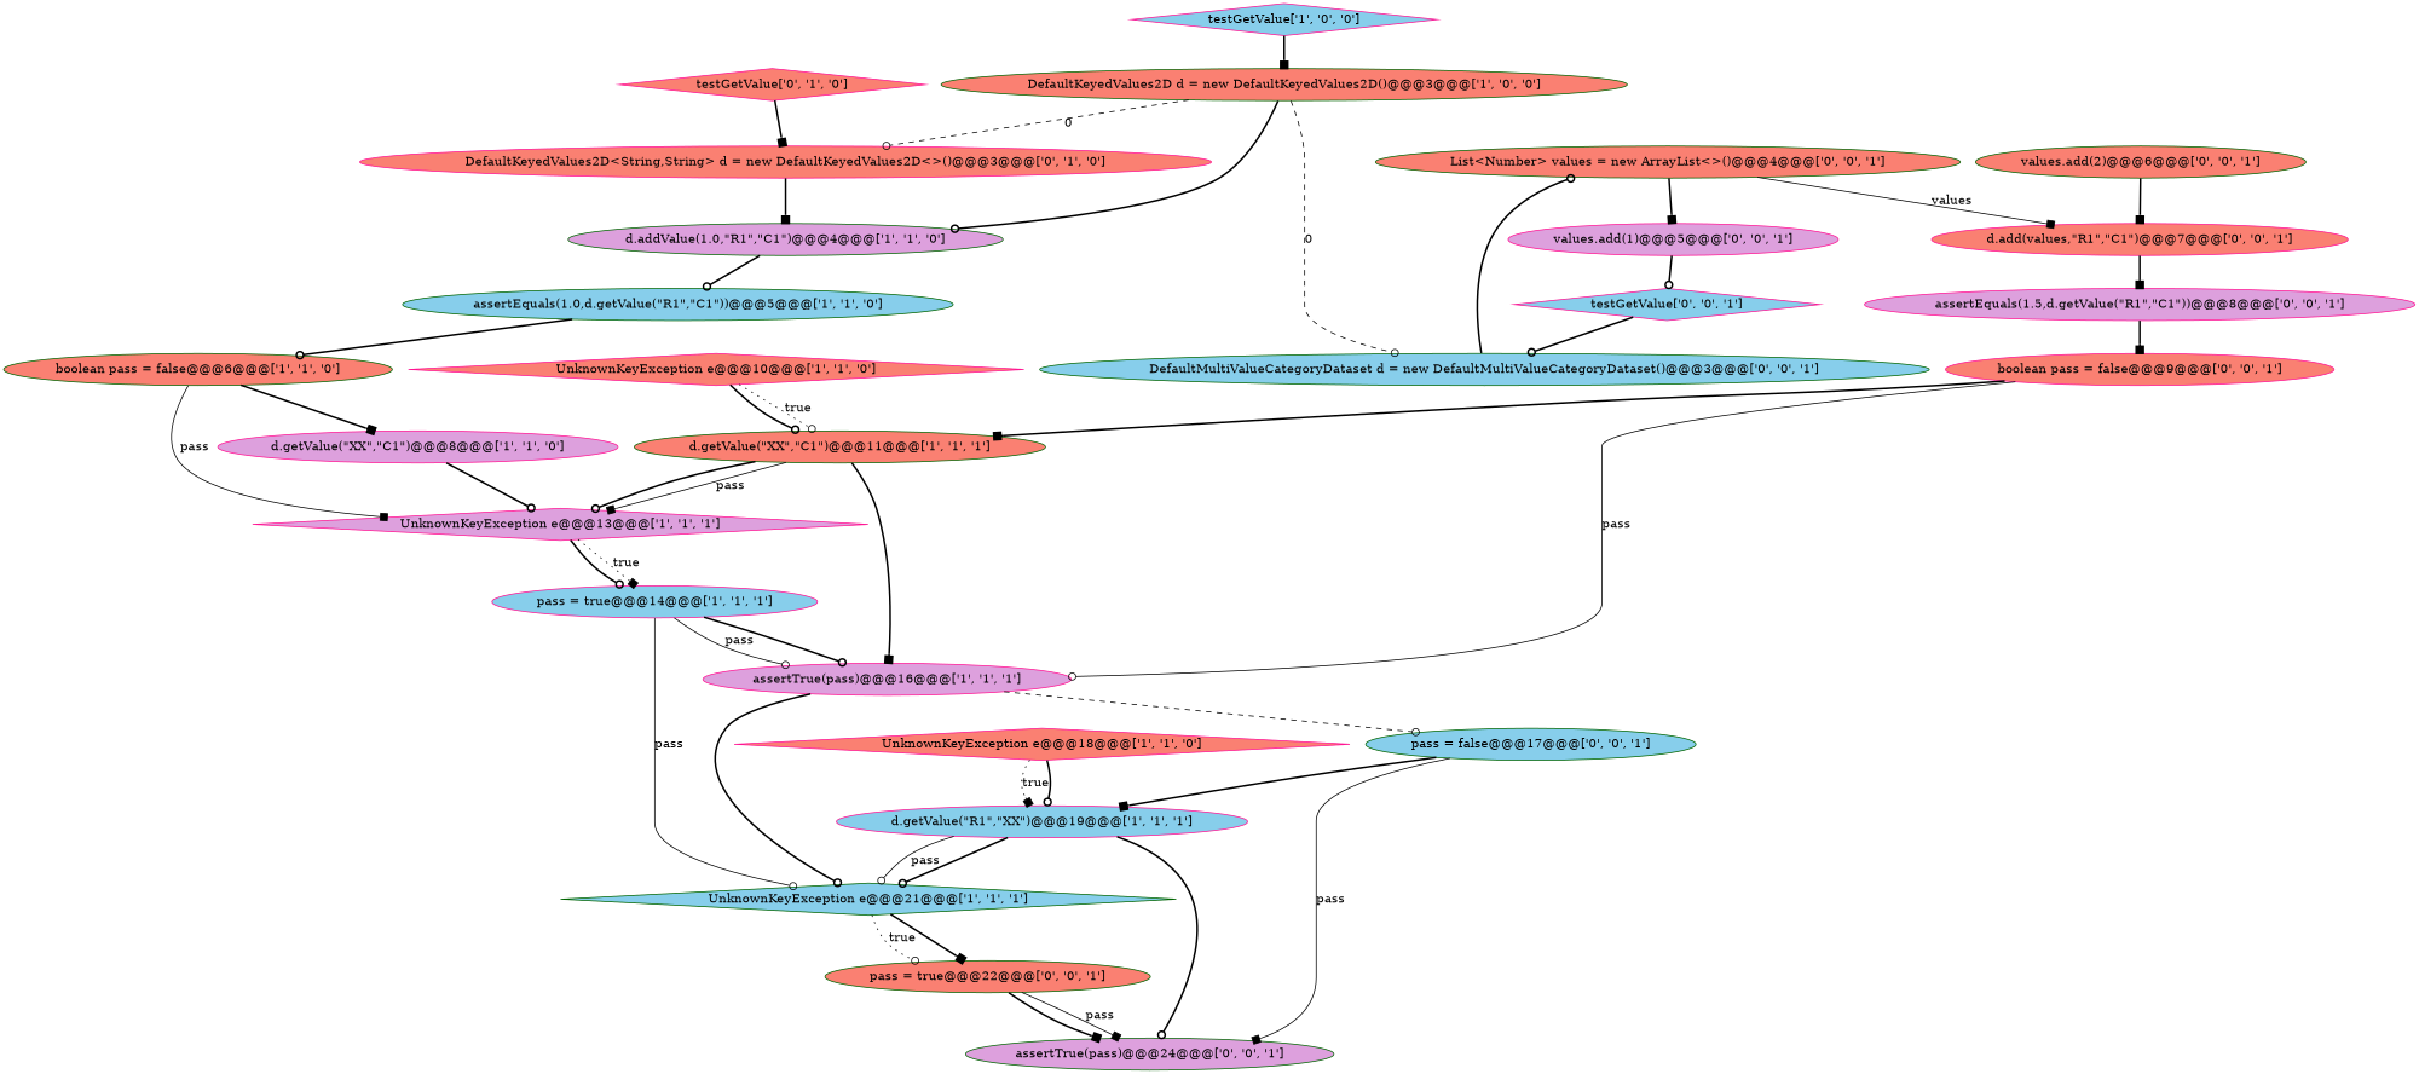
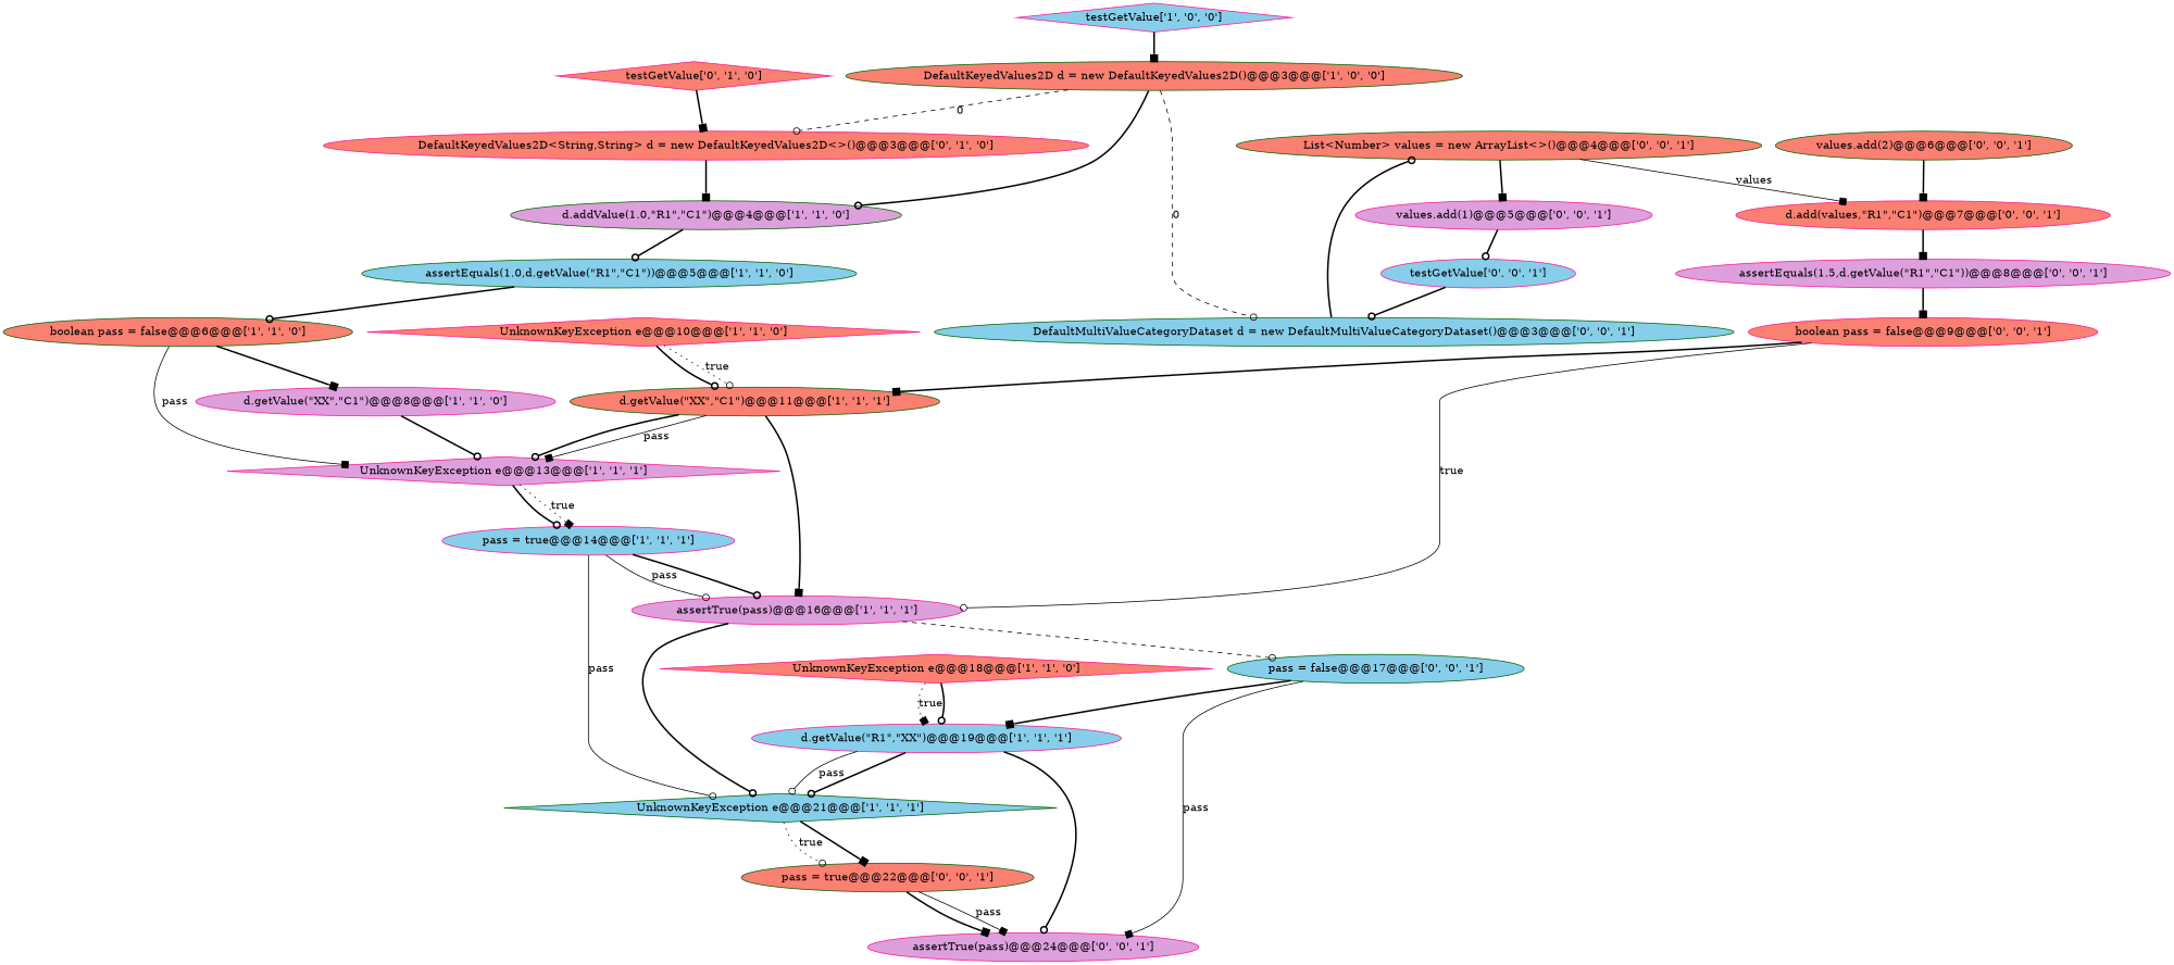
  digraph {
    node [color=deeppink fillcolor=salmon shape=ellipse style=filled]
    edge [arrowhead=odot style=bold]
    n1 [color=darkgreen fillcolor=plum label="d.addValue(1.0,\"R1\",\"C1\")@@@4@@@['1', '1', '0']"]
    n2 [color=darkgreen fillcolor=skyblue label="assertEquals(1.0,d.getValue(\"R1\",\"C1\"))@@@5@@@['1', '1', '0']"]
    n3 [color=darkgreen label="boolean pass = false@@@6@@@['1', '1', '0']"]
    n4 [fillcolor=plum label="values.add(1)@@@5@@@['0', '0', '1']"]
-   n5 [fillcolor=skyblue label="testGetValue['0', '0', '1']" shape=diamond]
+   n5 [fillcolor=skyblue label="testGetValue['0', '0', '1']"]
    n6 [color=darkgreen label="values.add(2)@@@6@@@['0', '0', '1']"]
    n7 [label="d.add(values,\"R1\",\"C1\")@@@7@@@['0', '0', '1']"]
    n8 [label="testGetValue['0', '1', '0']" shape=diamond]
    n9 [label="DefaultKeyedValues2D<String,String> d = new DefaultKeyedValues2D<>()@@@3@@@['0', '1', '0']"]
    n10 [fillcolor=plum label="assertEquals(1.5,d.getValue(\"R1\",\"C1\"))@@@8@@@['0', '0', '1']"]
    n11 [label="boolean pass = false@@@9@@@['0', '0', '1']"]
    n12 [color=darkgreen label="d.getValue(\"XX\",\"C1\")@@@11@@@['1', '1', '1']"]
    n13 [fillcolor=plum label="assertTrue(pass)@@@16@@@['1', '1', '1']"]
    n14 [fillcolor=plum label="UnknownKeyException e@@@13@@@['1', '1', '1']" shape=diamond]
    n15 [color=darkgreen fillcolor=skyblue label="UnknownKeyException e@@@21@@@['1', '1', '1']" shape=diamond]
    n16 [color=darkgreen fillcolor=skyblue label="pass = false@@@17@@@['0', '0', '1']"]
    n17 [fillcolor=skyblue label="pass = true@@@14@@@['1', '1', '1']"]
    n18 [color=darkgreen label="pass = true@@@22@@@['0', '0', '1']"]
-   n19 [color=darkgreen fillcolor=plum label="assertTrue(pass)@@@24@@@['0', '0', '1']"]
+   n19 [fillcolor=plum label="assertTrue(pass)@@@24@@@['0', '0', '1']"]
    n20 [color=darkgreen fillcolor=skyblue label="DefaultMultiValueCategoryDataset d = new DefaultMultiValueCategoryDataset()@@@3@@@['0', '0', '1']"]
    n21 [color=darkgreen label="List<Number> values = new ArrayList<>()@@@4@@@['0', '0', '1']"]
    n22 [fillcolor=plum label="d.getValue(\"XX\",\"C1\")@@@8@@@['1', '1', '0']"]
    n23 [fillcolor=skyblue label="d.getValue(\"R1\",\"XX\")@@@19@@@['1', '1', '1']"]
    n24 [label="UnknownKeyException e@@@18@@@['1', '1', '0']" shape=diamond]
    n25 [fillcolor=skyblue label="testGetValue['1', '0', '0']" shape=diamond]
    n26 [color=darkgreen label="DefaultKeyedValues2D d = new DefaultKeyedValues2D()@@@3@@@['1', '0', '0']"]
    n27 [label="UnknownKeyException e@@@10@@@['1', '1', '0']" shape=diamond]
    n1 -> n2
    n2 -> n3
    n3 -> n14 [arrowhead=box label=pass style=solid]
    n3 -> n22 [arrowhead=box]
    n4 -> n5
    n5 -> n20
    n6 -> n7 [arrowhead=box]
    n7 -> n10 [arrowhead=box]
    n8 -> n9 [arrowhead=box]
    n9 -> n1 [arrowhead=box]
    n10 -> n11 [arrowhead=box]
    n11 -> n12 [arrowhead=box]
-   n11 -> n13 [label=pass style=solid]
+   n11 -> n13 [label=true style=solid]
    n12 -> n13 [arrowhead=box]
    n12 -> n14 [arrowhead=box label=pass style=solid]
    n12 -> n14
    n13 -> n15
    n13 -> n16 [style=dashed]
    n14 -> n17 [arrowhead=box label=true style=dotted]
    n14 -> n17
    n15 -> n18 [arrowhead=box]
    n15 -> n18 [label=true style=dotted]
    n16 -> n19 [arrowhead=box label=pass style=solid]
    n16 -> n23 [arrowhead=box]
    n17 -> n13
    n17 -> n13 [label=pass style=solid]
    n17 -> n15 [label=pass style=solid]
    n18 -> n19 [arrowhead=box label=pass style=solid]
    n18 -> n19 [arrowhead=box]
    n20 -> n21
    n21 -> n4 [arrowhead=box]
    n21 -> n7 [arrowhead=box label=values style=solid]
    n22 -> n14
    n23 -> n15
    n23 -> n15 [label=pass style=solid]
    n23 -> n19
    n24 -> n23 [arrowhead=box label=true style=dotted]
    n24 -> n23
    n25 -> n26 [arrowhead=box]
    n26 -> n1
    n26 -> n9 [label=0 style=dashed]
    n26 -> n20 [label=0 style=dashed]
    n27 -> n12 [label=true style=dotted]
    n27 -> n12
  }
